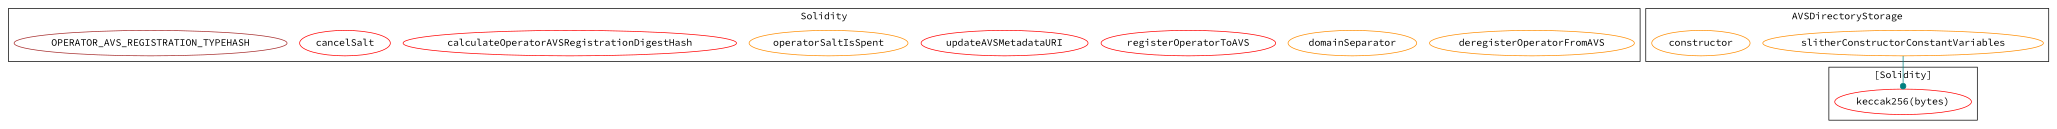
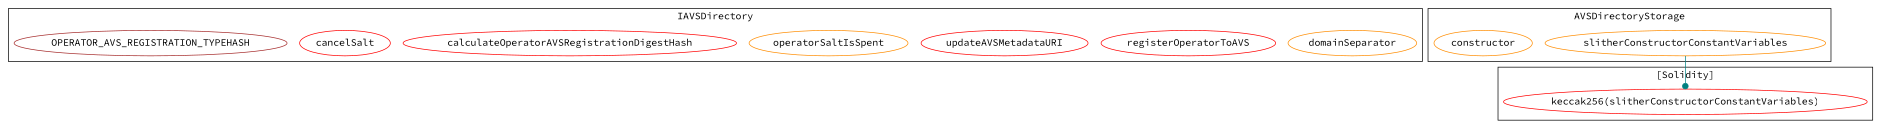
  strict digraph {
    fontname="Source Code Pro"
    node [color=darkorange fontname="Source Code Pro"]
-   n1 [label=deregisterOperatorFromAVS]
    n2 [label=domainSeparator]
    n3 [label=registerOperatorToAVS color=red]
    n4 [label=updateAVSMetadataURI color=red]
    n5 [label=operatorSaltIsSpent]
    n6 [label=calculateOperatorAVSRegistrationDigestHash color=red]
    n7 [label=cancelSalt color=red]
    n8 [label=OPERATOR_AVS_REGISTRATION_TYPEHASH color=brown]
    n9 [label=slitherConstructorConstantVariables]
    n10 [label=constructor]
-   "keccak256(bytes)" [color=red]
+   "keccak256(bytes)" [color=red label="keccak256(slitherConstructorConstantVariables)"]
    subgraph cluster_1 {
-     label=Solidity
-     n1
+     label=IAVSDirectory
      n2
      n3
      n4
      n5
      n6
      n7
      n8
    }
    subgraph cluster_2 {
      label=AVSDirectoryStorage
      n9
      n10
    }
    subgraph cluster_3 {
      label="[Solidity]"
      "keccak256(bytes)"
    }
    n9 -> "keccak256(bytes)" [color=teal arrowhead=dot fontname="Source Code Pro"]
  }
